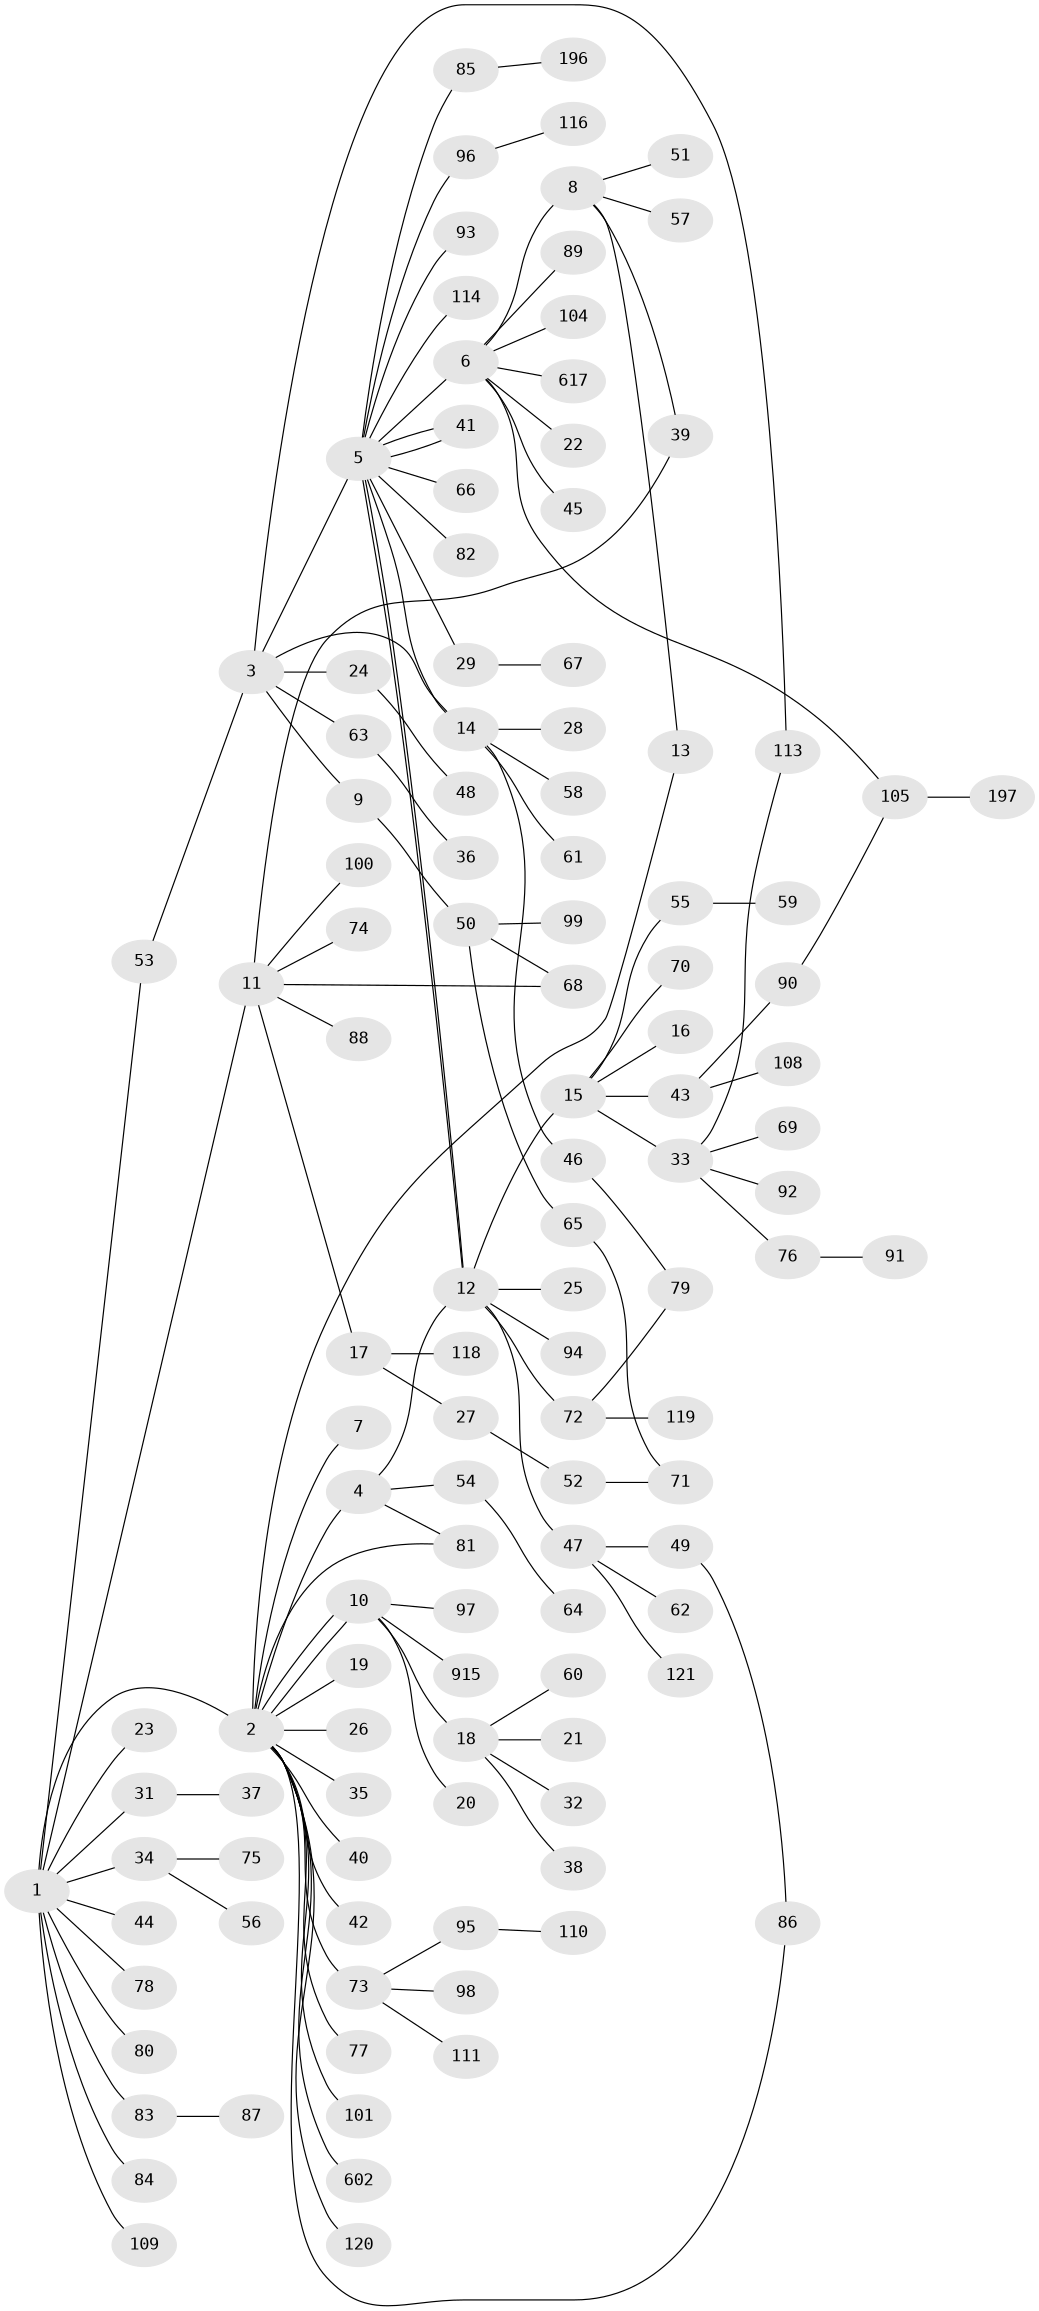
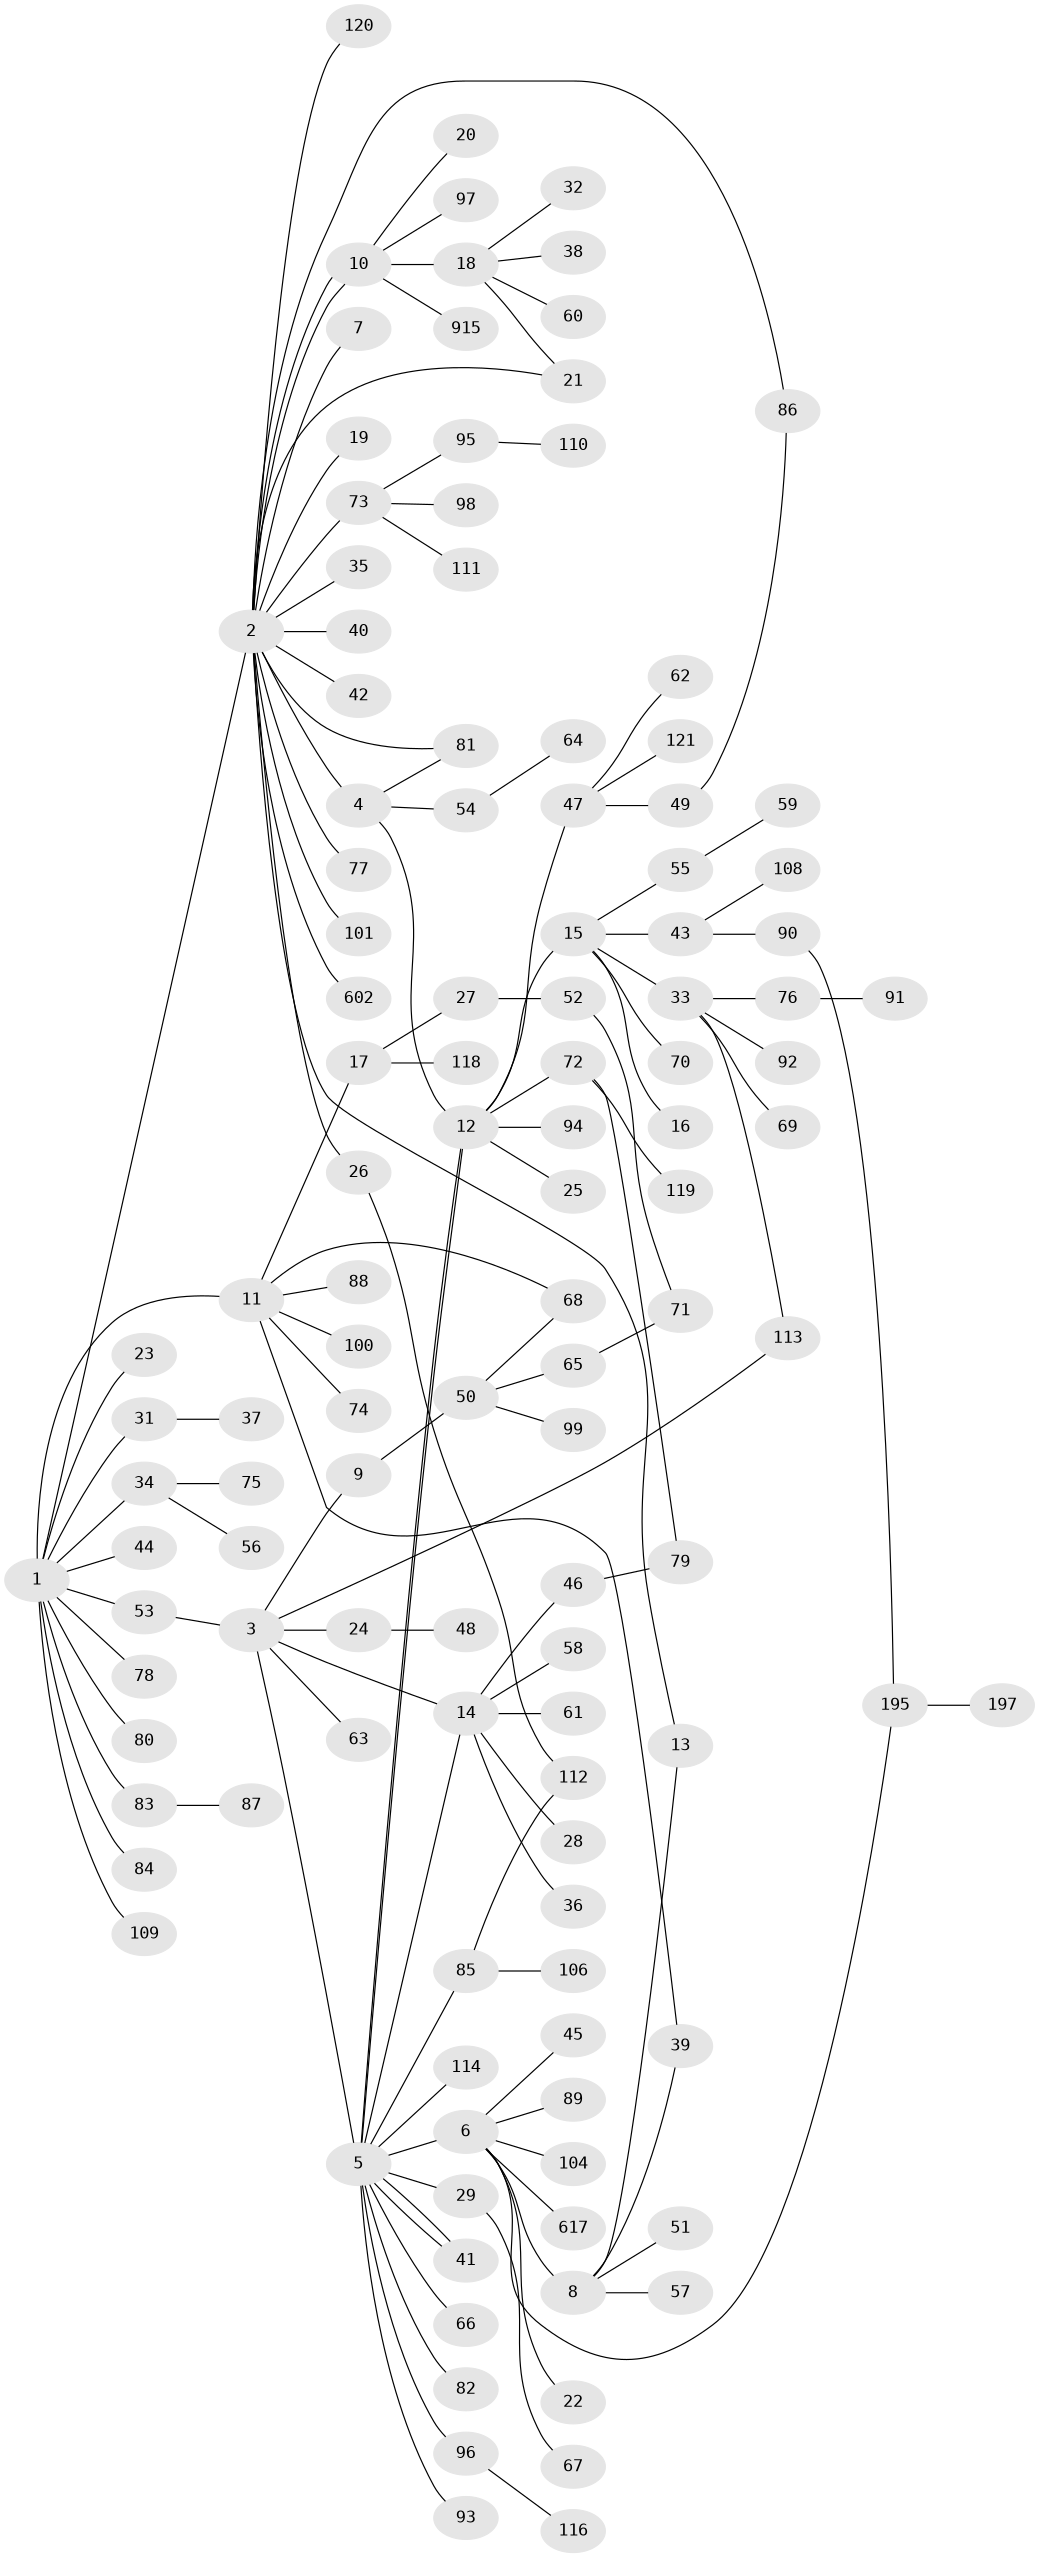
  graph {
    fontname="DejaVu Sans Mono"
    rankdir=LR
    node [color=gray90 fontname="DejaVu Sans Mono" style=filled]
    edge [fontname="DejaVu Sans Mono"]
    1
    2
    11
    23
    31
    34
    44
    53
    78
    80
    83
    84
    109
    4
    7
    10
    13
    19
    21
    26
    35
    40
    42
    73
    77
    86
    101
    n28 [label=602]
    120
    81
    3
    5
    9
    14
    24
    63
    113
    39
    17
    68
    74
    88
    100
    37
    56
    75
    87
    12
    54
    18
    20
    97
    n53 [label=915]
+   112
    95
    98
    111
    96
    116
    6
    29
    41
    66
    82
    85
    93
    114
    50
    28
    36
    46
    58
    61
    48
    15
    25
    47
    72
    94
    64
    8
    22
    45
    89
    104
-   105
+   105 [label=195]
    n87 [label=617]
    67
-   106 [label=196]
+   106
    51
    57
    n92 [label=197]
    65
    99
    32
    38
    60
    27
    118
    16
    33
    43
    55
    70
    49
    62
    121
    79
    119
    69
    76
    92
    90
    108
    59
    52
    71
    91
    110
    1 -- 2
    1 -- 11
    1 -- 23
    1 -- 31
    1 -- 34
    1 -- 44
    1 -- 53
    1 -- 78
    1 -- 80
    1 -- 83
    1 -- 84
    1 -- 109
    2 -- 4
    2 -- 7
    2 -- 10
    2 -- 10
    2 -- 13
    2 -- 19
+   2 -- 21
    2 -- 26
    2 -- 35
    2 -- 40
    2 -- 42
    2 -- 73
    2 -- 77
    2 -- 86
    2 -- 101
    2 -- n28
    2 -- 120
    2 -- 81
    11 -- 39
    11 -- 17
    11 -- 68
    11 -- 74
    11 -- 88
    11 -- 100
    31 -- 37
    34 -- 56
    34 -- 75
    53 -- 3
    83 -- 87
    4 -- 81
    4 -- 12
    4 -- 54
    10 -- 18
    10 -- 20
    10 -- 97
    10 -- n53
+   26 -- 112
    73 -- 95
    73 -- 98
    73 -- 111
    3 -- 5
    3 -- 9
    3 -- 14
    3 -- 24
    3 -- 63
    3 -- 113
    5 -- 14
    5 -- 12
    5 -- 12
    5 -- 96
    5 -- 6
    5 -- 29
    5 -- 41
    5 -- 41
    5 -- 66
    5 -- 82
    5 -- 85
    5 -- 93
    5 -- 114
    9 -- 50
    14 -- 28
-   63 -- 36
+   14 -- 36
    14 -- 46
    14 -- 58
    14 -- 61
    24 -- 48
    17 -- 27
    17 -- 118
    12 -- 15
    12 -- 25
    12 -- 47
    12 -- 72
    12 -- 94
    54 -- 64
    18 -- 21
    18 -- 32
    18 -- 38
    18 -- 60
    95 -- 110
    96 -- 116
    6 -- 8
    6 -- 22
    6 -- 45
    6 -- 89
    6 -- 104
    6 -- 105
    6 -- n87
    29 -- 67
+   85 -- 112
    85 -- 106
    50 -- 68
    50 -- 65
    50 -- 99
    46 -- 79
    15 -- 16
    15 -- 33
    15 -- 43
    15 -- 55
    15 -- 70
    47 -- 49
    47 -- 62
    47 -- 121
    72 -- 79
    72 -- 119
    8 -- 13
    8 -- 39
    8 -- 51
    8 -- 57
    105 -- n92
    65 -- 71
    27 -- 52
    33 -- 113
    33 -- 69
    33 -- 76
    33 -- 92
    43 -- 90
    43 -- 108
    55 -- 59
    49 -- 86
    76 -- 91
    90 -- 105
    52 -- 71
  }
